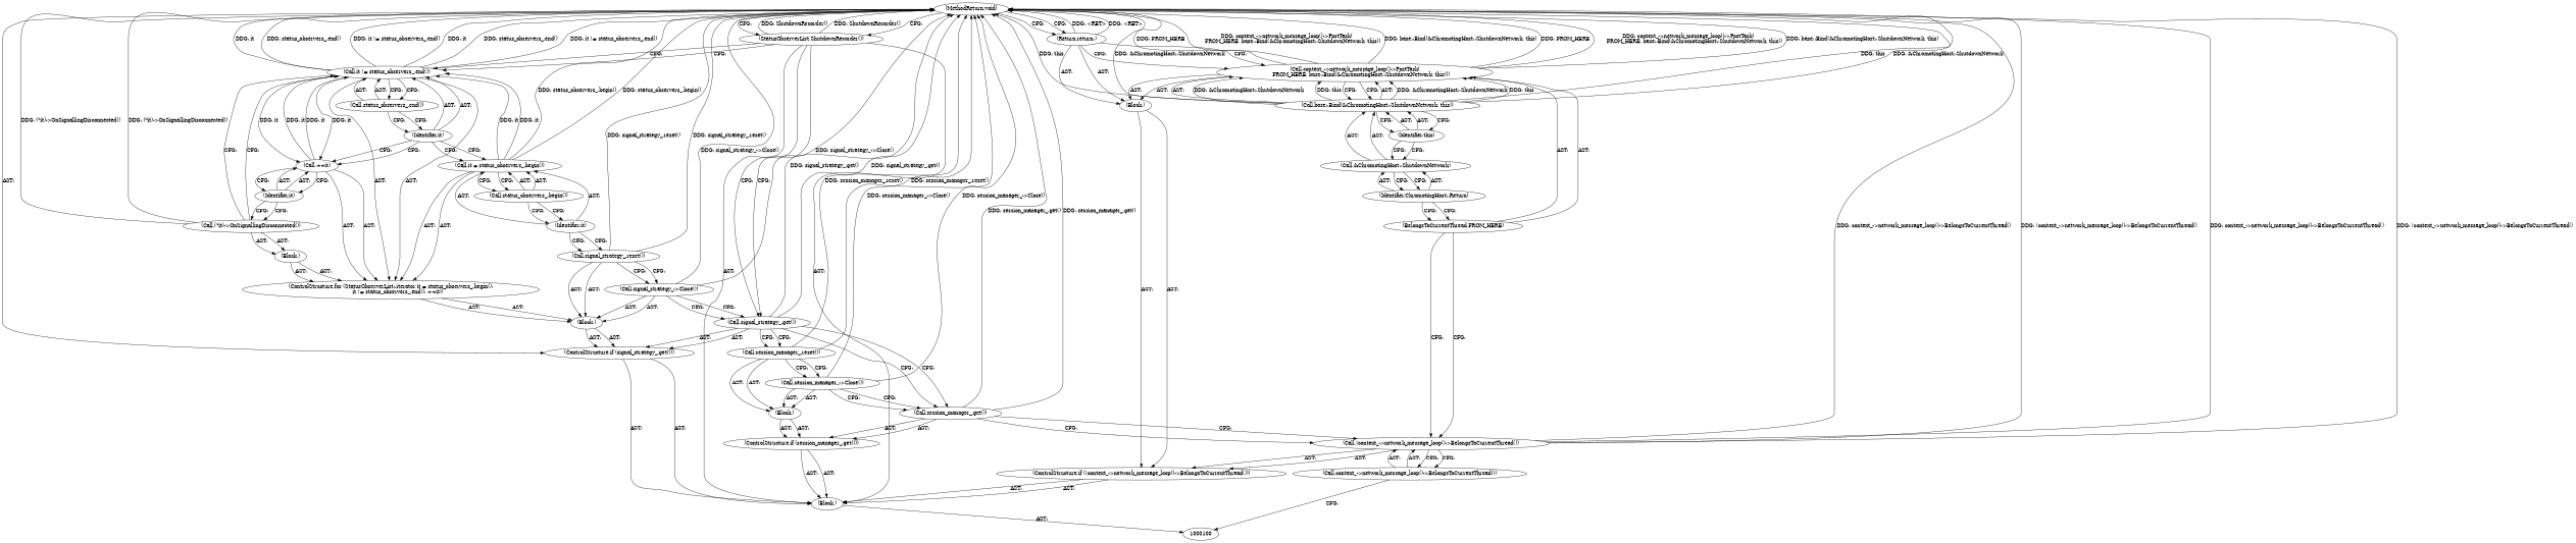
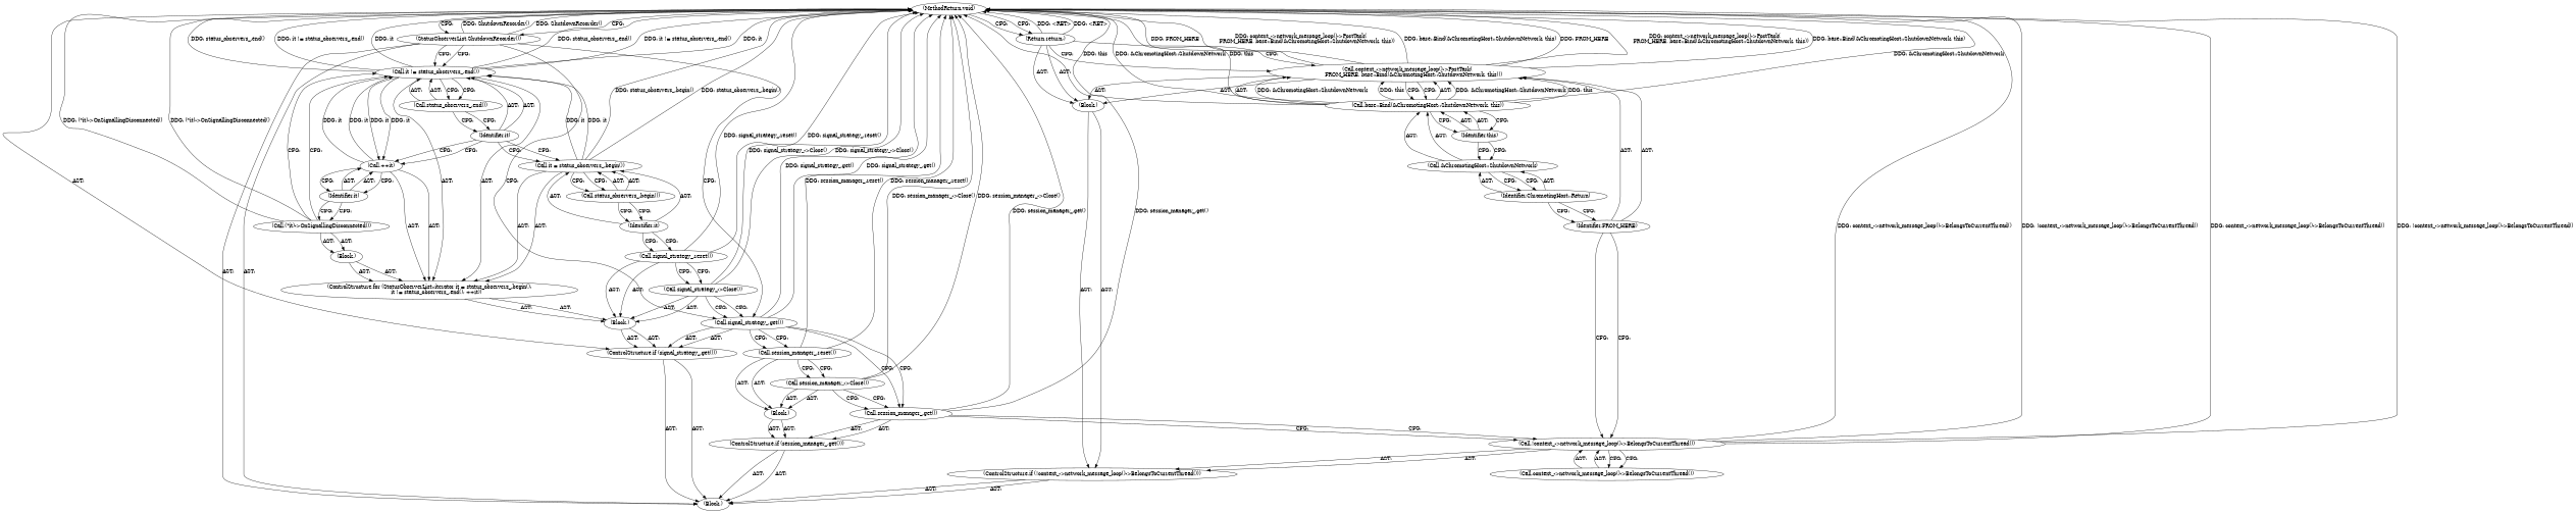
  digraph {
    n1 [label="(MethodReturn,void)"]
    n2 [label="(StatusObserverList,ShutdownRecorder())"]
    n3 [label="(Return,return;)"]
    n4 [label="(ControlStructure,if (signal_strategy_.get()))"]
    n5 [label="(Block,)"]
    n6 [label="(Call,signal_strategy_.get())"]
    n7 [label="(Call,it != status_observers_.end())"]
    n8 [label="(Block,)"]
    n9 [label="(Call,context_->network_message_loop()->PostTask(\n        FROM_HERE, base::Bind(&ChromotingHost::ShutdownNetwork, this)))"]
-   1000100
    n11 [label="(Block,)"]
    n12 [label="(Call,session_manager_.get())"]
    n13 [label="(Call,session_manager_.reset())"]
    n14 [label="(Call,!context_->network_message_loop()->BelongsToCurrentThread())"]
    n15 [label="(ControlStructure,if (session_manager_.get()))"]
    n16 [label="(Block,)"]
    n17 [label="(Call,session_manager_->Close())"]
    n18 [label="(Call,signal_strategy_->Close())"]
    n19 [label="(Call,signal_strategy_.reset())"]
    n20 [label="(Call,it = status_observers_.begin())"]
    n21 [label="(ControlStructure,for (StatusObserverList::iterator it = status_observers_.begin();\n         it != status_observers_.end(); ++it))"]
    n22 [label="(Call,status_observers_.begin())"]
    n23 [label="(Identifier,it)"]
    n24 [label="(Call,status_observers_.end())"]
    n25 [label="(Call,++it)"]
    n26 [label="(Identifier,it)"]
    n27 [label="(Identifier,it)"]
    n28 [label="(Call,(*it)->OnSignallingDisconnected())"]
    n29 [label="(Block,)"]
    n30 [label="(ControlStructure,if (!context_->network_message_loop()->BelongsToCurrentThread()))"]
    n31 [label="(Call,context_->network_message_loop()->BelongsToCurrentThread())"]
    n32 [label="(Call,base::Bind(&ChromotingHost::ShutdownNetwork, this))"]
    n33 [label="(Identifier,this)"]
    n34 [label="(Call,&ChromotingHost::ShutdownNetwork)"]
    n35 [label="(Identifier,ChromotingHost::Return)"]
-   n36 [label="(BelongsToCurrentThread,FROM_HERE)"]
+   n36 [label="(Identifier,FROM_HERE)"]
    n1 -> n2 [label="CFG: "]
    n1 -> n2 [label="CFG: "]
    n1 -> n3 [label="CFG: "]
    n1 -> n3 [label="CFG: "]
    n1 -> n4 [label="AST: "]
    n2 -> n1 [label="DDG: ShutdownRecorder()"]
    n2 -> n1 [label="DDG: ShutdownRecorder()"]
    n2 -> n5 [label="AST: "]
    n2 -> n5 [label="AST: "]
    n2 -> n6 [label="CFG: "]
    n2 -> n6 [label="CFG: "]
    n2 -> n7 [label="CFG: "]
    n2 -> n7 [label="CFG: "]
    n3 -> n1 [label="DDG: <RET>"]
    n3 -> n1 [label="DDG: <RET>"]
    n3 -> n8 [label="AST: "]
    n3 -> n8 [label="AST: "]
    n3 -> n9 [label="CFG: "]
    n3 -> n9 [label="CFG: "]
    n4 -> n5 [label="AST: "]
    n4 -> n5 [label="AST: "]
-   n5 -> 1000100 [label="AST: "]
    n6 -> n1 [label="DDG: signal_strategy_.get()"]
    n6 -> n1 [label="DDG: signal_strategy_.get()"]
    n6 -> n4 [label="AST: "]
    n6 -> n4 [label="AST: "]
    n6 -> n12 [label="CFG: "]
    n6 -> n12 [label="CFG: "]
    n6 -> n13 [label="CFG: "]
    n6 -> n13 [label="CFG: "]
    n7 -> n1 [label="DDG: status_observers_.end()"]
    n7 -> n1 [label="DDG: it != status_observers_.end()"]
    n7 -> n1 [label="DDG: it"]
    n7 -> n1 [label="DDG: status_observers_.end()"]
    n7 -> n1 [label="DDG: it != status_observers_.end()"]
    n7 -> n1 [label="DDG: it"]
    n7 -> n21 [label="AST: "]
    n7 -> n21 [label="AST: "]
    n7 -> n24 [label="CFG: "]
    n7 -> n24 [label="CFG: "]
    n7 -> n25 [label="DDG: it"]
    n7 -> n25 [label="DDG: it"]
    n8 -> n30 [label="AST: "]
    n8 -> n30 [label="AST: "]
    n9 -> n1 [label="DDG: base::Bind(&ChromotingHost::ShutdownNetwork, this)"]
    n9 -> n1 [label="DDG: FROM_HERE"]
    n9 -> n1 [label="DDG: context_->network_message_loop()->PostTask(\n        FROM_HERE, base::Bind(&ChromotingHost::ShutdownNetwork, this))"]
    n9 -> n1 [label="DDG: base::Bind(&ChromotingHost::ShutdownNetwork, this)"]
    n9 -> n1 [label="DDG: FROM_HERE"]
    n9 -> n1 [label="DDG: context_->network_message_loop()->PostTask(\n        FROM_HERE, base::Bind(&ChromotingHost::ShutdownNetwork, this))"]
    n9 -> n8 [label="AST: "]
    n9 -> n8 [label="AST: "]
    n9 -> n32 [label="CFG: "]
    n9 -> n32 [label="CFG: "]
    n11 -> n4 [label="AST: "]
    n11 -> n4 [label="AST: "]
    n12 -> n1 [label="DDG: session_manager_.get()"]
    n12 -> n1 [label="DDG: session_manager_.get()"]
    n12 -> n14 [label="CFG: "]
    n12 -> n14 [label="CFG: "]
    n12 -> n15 [label="AST: "]
    n12 -> n15 [label="AST: "]
    n13 -> n1 [label="DDG: session_manager_.reset()"]
    n13 -> n1 [label="DDG: session_manager_.reset()"]
    n13 -> n16 [label="AST: "]
    n13 -> n16 [label="AST: "]
    n13 -> n17 [label="CFG: "]
    n13 -> n17 [label="CFG: "]
    n14 -> n1 [label="DDG: context_->network_message_loop()->BelongsToCurrentThread()"]
    n14 -> n1 [label="DDG: !context_->network_message_loop()->BelongsToCurrentThread()"]
    n14 -> n1 [label="DDG: context_->network_message_loop()->BelongsToCurrentThread()"]
    n14 -> n1 [label="DDG: !context_->network_message_loop()->BelongsToCurrentThread()"]
    n14 -> n30 [label="AST: "]
    n14 -> n30 [label="AST: "]
    n14 -> n31 [label="CFG: "]
    n14 -> n31 [label="CFG: "]
    n15 -> n5 [label="AST: "]
    n15 -> n5 [label="AST: "]
    n16 -> n15 [label="AST: "]
    n16 -> n15 [label="AST: "]
    n17 -> n1 [label="DDG: session_manager_->Close()"]
    n17 -> n1 [label="DDG: session_manager_->Close()"]
    n17 -> n12 [label="CFG: "]
    n17 -> n12 [label="CFG: "]
    n17 -> n16 [label="AST: "]
    n17 -> n16 [label="AST: "]
    n18 -> n1 [label="DDG: signal_strategy_->Close()"]
    n18 -> n1 [label="DDG: signal_strategy_->Close()"]
    n18 -> n6 [label="CFG: "]
    n18 -> n6 [label="CFG: "]
    n18 -> n11 [label="AST: "]
    n18 -> n11 [label="AST: "]
    n19 -> n1 [label="DDG: signal_strategy_.reset()"]
    n19 -> n1 [label="DDG: signal_strategy_.reset()"]
    n19 -> n11 [label="AST: "]
    n19 -> n11 [label="AST: "]
    n19 -> n18 [label="CFG: "]
    n19 -> n18 [label="CFG: "]
    n20 -> n1 [label="DDG: status_observers_.begin()"]
    n20 -> n1 [label="DDG: status_observers_.begin()"]
    n20 -> n7 [label="DDG: it"]
    n20 -> n7 [label="DDG: it"]
    n20 -> n21 [label="AST: "]
    n20 -> n21 [label="AST: "]
    n20 -> n22 [label="CFG: "]
    n20 -> n22 [label="CFG: "]
    n21 -> n11 [label="AST: "]
    n21 -> n11 [label="AST: "]
    n22 -> n20 [label="AST: "]
    n22 -> n20 [label="AST: "]
    n22 -> n23 [label="CFG: "]
    n22 -> n23 [label="CFG: "]
    n23 -> n19 [label="CFG: "]
    n23 -> n19 [label="CFG: "]
    n23 -> n20 [label="AST: "]
    n23 -> n20 [label="AST: "]
    n24 -> n7 [label="AST: "]
    n24 -> n7 [label="AST: "]
    n24 -> n26 [label="CFG: "]
    n24 -> n26 [label="CFG: "]
    n25 -> n7 [label="DDG: it"]
    n25 -> n7 [label="DDG: it"]
    n25 -> n21 [label="AST: "]
    n25 -> n21 [label="AST: "]
    n25 -> n27 [label="CFG: "]
    n25 -> n27 [label="CFG: "]
    n26 -> n7 [label="AST: "]
    n26 -> n7 [label="AST: "]
    n26 -> n20 [label="CFG: "]
    n26 -> n20 [label="CFG: "]
    n26 -> n25 [label="CFG: "]
    n26 -> n25 [label="CFG: "]
    n27 -> n25 [label="AST: "]
    n27 -> n25 [label="AST: "]
    n27 -> n28 [label="CFG: "]
    n27 -> n28 [label="CFG: "]
    n28 -> n1 [label="DDG: (*it)->OnSignallingDisconnected()"]
    n28 -> n1 [label="DDG: (*it)->OnSignallingDisconnected()"]
    n28 -> n7 [label="CFG: "]
    n28 -> n7 [label="CFG: "]
    n28 -> n29 [label="AST: "]
    n28 -> n29 [label="AST: "]
    n29 -> n21 [label="AST: "]
    n29 -> n21 [label="AST: "]
    n30 -> n5 [label="AST: "]
    n30 -> n5 [label="AST: "]
-   n31 -> 1000100 [label="CFG: "]
    n31 -> n14 [label="AST: "]
    n31 -> n14 [label="AST: "]
    n32 -> n1 [label="DDG: this"]
    n32 -> n1 [label="DDG: &ChromotingHost::ShutdownNetwork"]
    n32 -> n1 [label="DDG: this"]
    n32 -> n1 [label="DDG: &ChromotingHost::ShutdownNetwork"]
    n32 -> n9 [label="AST: "]
    n32 -> n9 [label="DDG: &ChromotingHost::ShutdownNetwork"]
    n32 -> n9 [label="DDG: this"]
    n32 -> n9 [label="AST: "]
    n32 -> n9 [label="DDG: &ChromotingHost::ShutdownNetwork"]
    n32 -> n9 [label="DDG: this"]
    n32 -> n33 [label="CFG: "]
    n32 -> n33 [label="CFG: "]
    n33 -> n32 [label="AST: "]
    n33 -> n32 [label="AST: "]
    n33 -> n34 [label="CFG: "]
    n33 -> n34 [label="CFG: "]
    n34 -> n32 [label="AST: "]
    n34 -> n32 [label="AST: "]
    n34 -> n35 [label="CFG: "]
    n34 -> n35 [label="CFG: "]
    n35 -> n34 [label="AST: "]
    n35 -> n34 [label="AST: "]
    n35 -> n36 [label="CFG: "]
    n35 -> n36 [label="CFG: "]
    n36 -> n9 [label="AST: "]
    n36 -> n9 [label="AST: "]
    n36 -> n14 [label="CFG: "]
    n36 -> n14 [label="CFG: "]
  }
